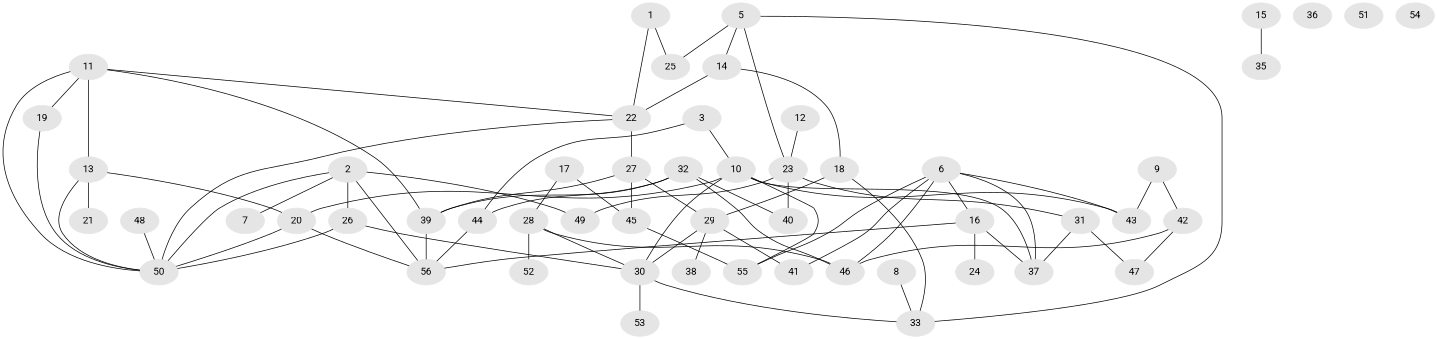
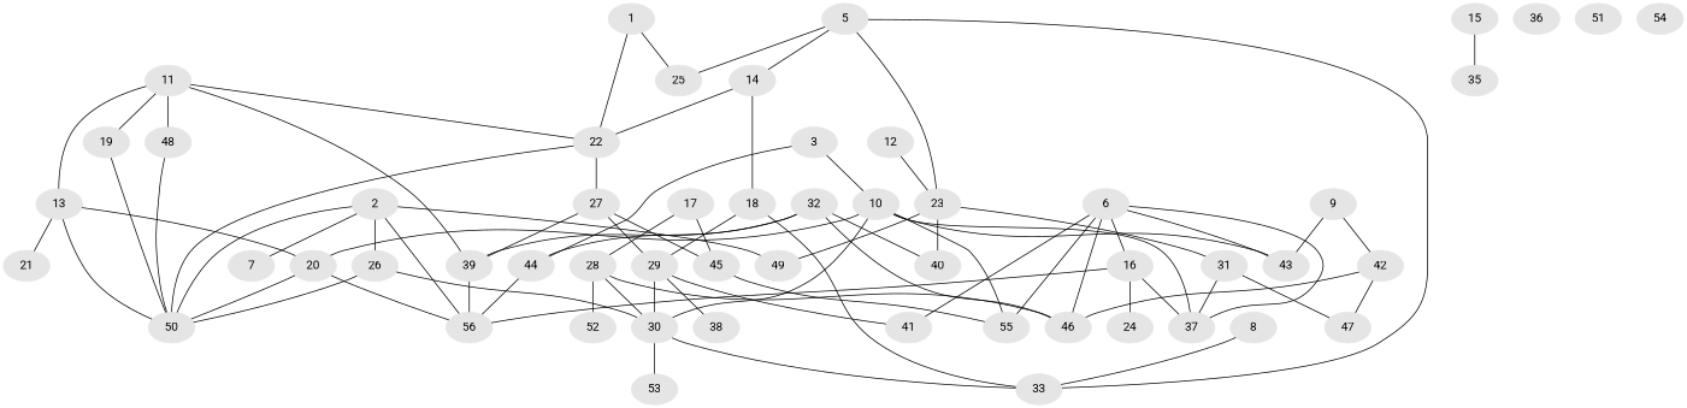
  graph {
    fontname=Roboto
    node [color=gray90 fontname=Roboto style=filled]
    edge [fontname=Roboto]
    1
    22
    25
    50
    27
    2
    7
    26
    49
    56
    30
    3
    10
    44
    55
    37
    43
    20
    39
    5
    14
    23
    33
    18
    31
    40
    6
    16
    41
    46
    24
    8
    9
    42
    47
    53
    11
    13
    19
    48
    21
    12
    29
    15
    35
    17
    28
    45
    52
    38
    32
    36
    51
    54
    1 -- 22
    1 -- 25
    22 -- 50
    22 -- 27
    27 -- 39
    27 -- 29
    27 -- 45
    2 -- 50
    2 -- 7
    2 -- 26
    2 -- 49
    2 -- 56
    26 -- 50
    26 -- 30
    30 -- 33
    30 -- 53
    3 -- 10
    3 -- 44
    10 -- 30
    10 -- 55
    10 -- 37
    10 -- 43
    10 -- 20
    44 -- 56
    20 -- 50
    20 -- 56
    39 -- 56
    5 -- 25
    5 -- 14
    5 -- 23
    5 -- 33
    14 -- 22
    14 -- 18
    23 -- 49
    23 -- 31
    23 -- 40
    18 -- 33
    18 -- 29
    31 -- 37
    31 -- 47
    6 -- 55
    6 -- 37
    6 -- 43
    6 -- 16
    6 -- 41
    6 -- 46
    16 -- 56
    16 -- 37
    16 -- 24
    8 -- 33
    9 -- 43
    9 -- 42
    42 -- 46
    42 -- 47
    11 -- 22
    11 -- 39
    11 -- 13
    11 -- 19
-   11 -- 50
+   11 -- 48
    13 -- 50
    13 -- 20
    13 -- 21
    19 -- 50
    48 -- 50
    12 -- 23
    29 -- 30
    29 -- 41
    29 -- 38
    15 -- 35
    17 -- 28
    17 -- 45
    28 -- 30
    28 -- 46
    28 -- 52
    45 -- 55
    32 -- 44
    32 -- 39
    32 -- 40
    32 -- 46
  }
